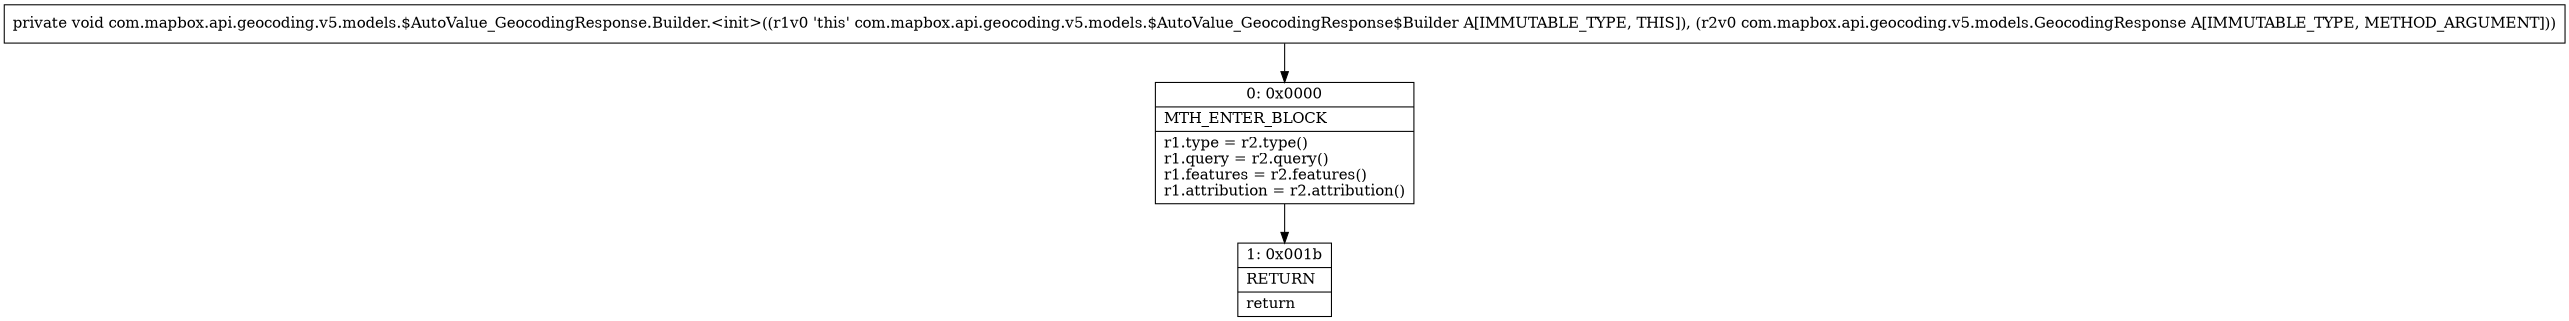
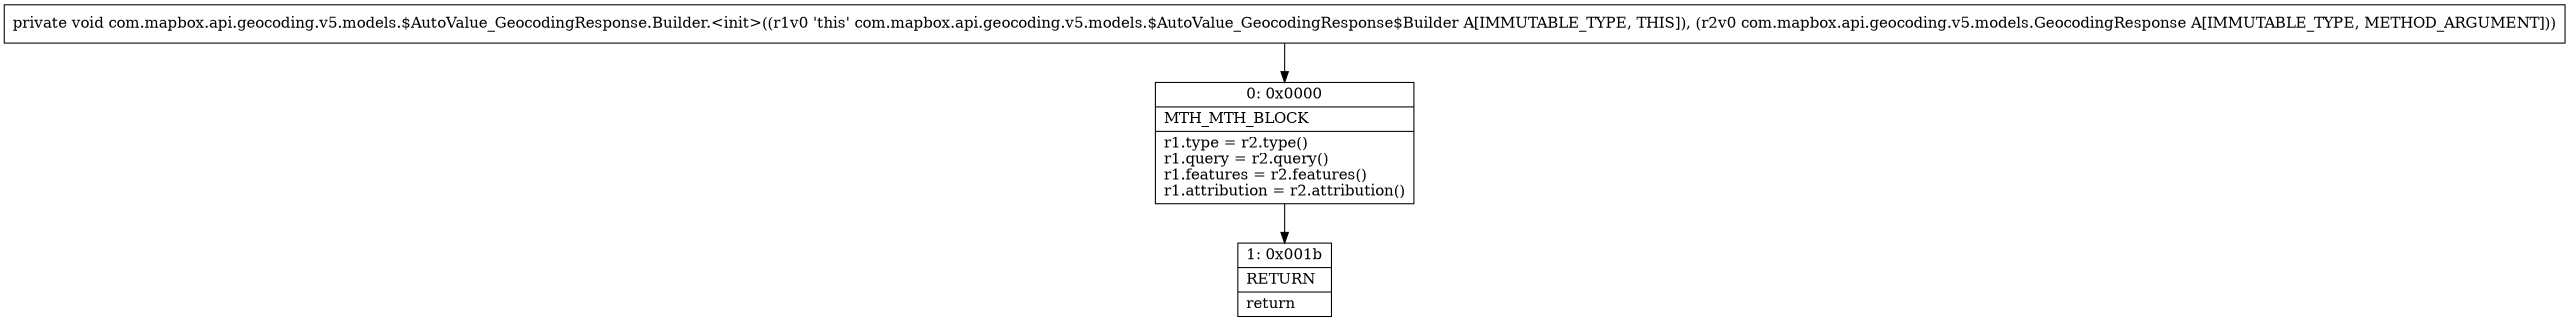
  digraph {
    node [shape=record]
-   n1 [label="{0\:\ 0x0000|MTH_ENTER_BLOCK\l|r1.type = r2.type()\lr1.query = r2.query()\lr1.features = r2.features()\lr1.attribution = r2.attribution()\l}"]
+   n1 [label="{0\:\ 0x0000|MTH_MTH_BLOCK\l|r1.type = r2.type()\lr1.query = r2.query()\lr1.features = r2.features()\lr1.attribution = r2.attribution()\l}"]
    n2 [label="{1\:\ 0x001b|RETURN\l|return\l}"]
    n3 [label="{private void com.mapbox.api.geocoding.v5.models.$AutoValue_GeocodingResponse.Builder.\<init\>((r1v0 'this' com.mapbox.api.geocoding.v5.models.$AutoValue_GeocodingResponse$Builder A[IMMUTABLE_TYPE, THIS]), (r2v0 com.mapbox.api.geocoding.v5.models.GeocodingResponse A[IMMUTABLE_TYPE, METHOD_ARGUMENT])) }"]
    n1 -> n2
    n3 -> n1
  }
